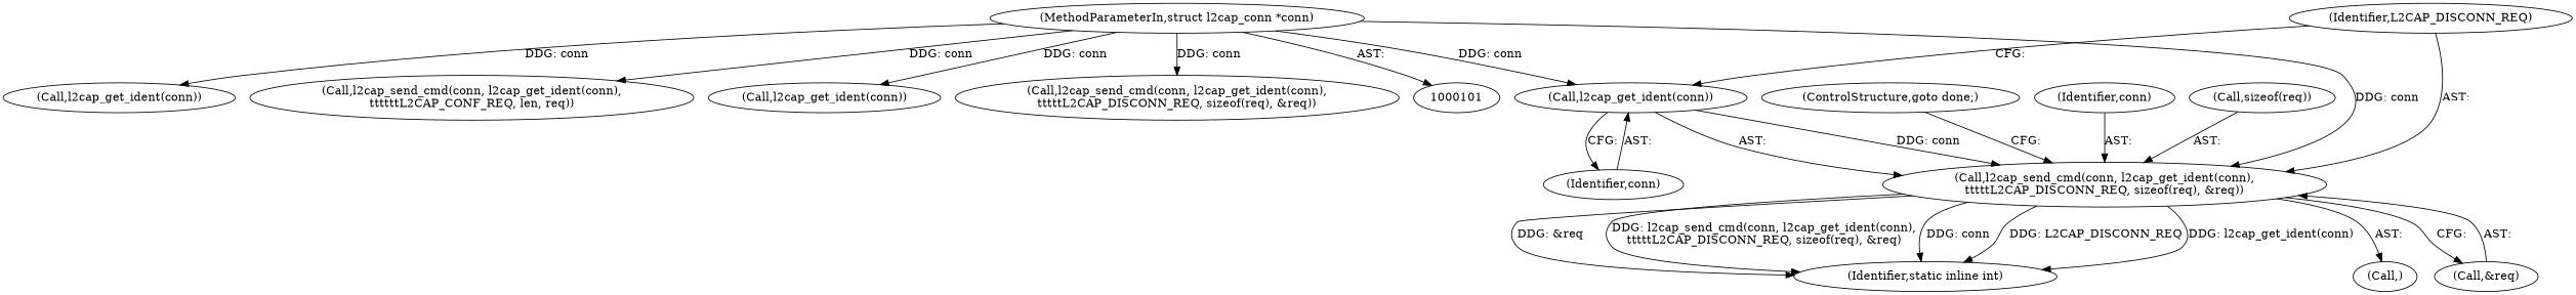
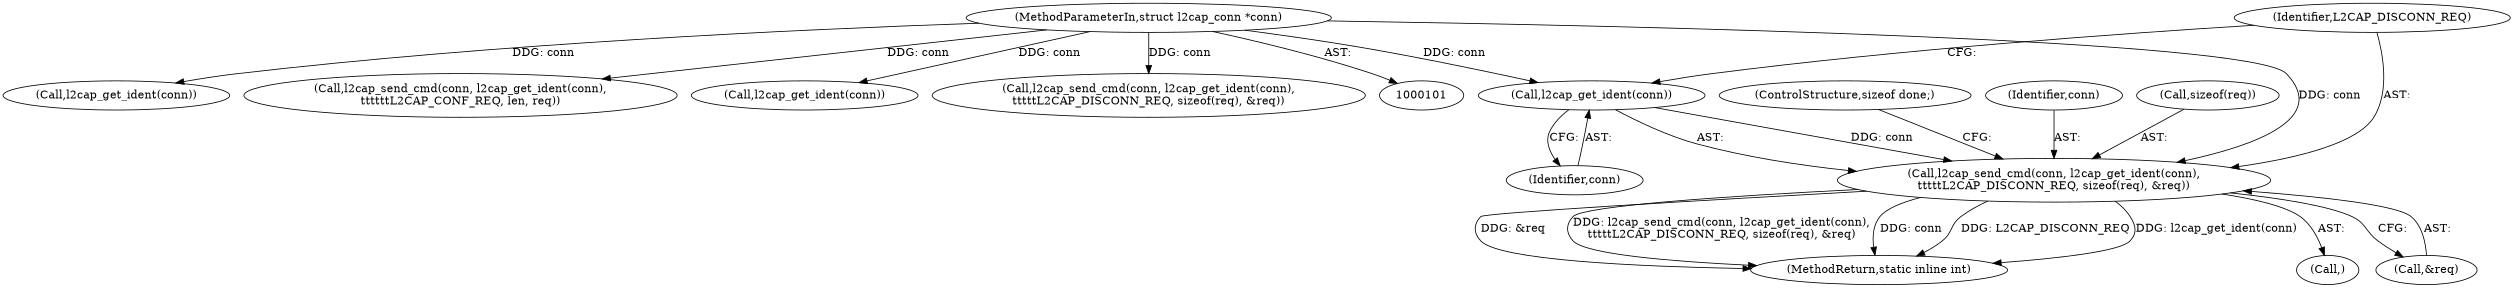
  digraph {
    n1 [label="(Call,l2cap_send_cmd(conn, l2cap_get_ident(conn),\n\t\t\t\t\tL2CAP_DISCONN_REQ, sizeof(req), &req))"]
-   n2 [label="(Identifier,static inline int)"]
+   n2 [label="(MethodReturn,static inline int)"]
    n3 [label="(Call,)"]
    n4 [label="(Call,&req)"]
    n5 [label="(Call,l2cap_get_ident(conn))"]
    n6 [label="(Identifier,conn)"]
    n7 [label="(MethodParameterIn,struct l2cap_conn *conn)"]
    n8 [label="(Call,l2cap_get_ident(conn))"]
    n9 [label="(Call,l2cap_send_cmd(conn, l2cap_get_ident(conn),\n\t\t\t\t\t\tL2CAP_CONF_REQ, len, req))"]
    n10 [label="(Call,l2cap_get_ident(conn))"]
    n11 [label="(Call,l2cap_send_cmd(conn, l2cap_get_ident(conn),\n\t\t\t\t\tL2CAP_DISCONN_REQ, sizeof(req), &req))"]
    1000101
-   n13 [label="(ControlStructure,goto done;)"]
+   n13 [label="(ControlStructure,sizeof done;)"]
    n14 [label="(Identifier,conn)"]
    n15 [label="(Identifier,L2CAP_DISCONN_REQ)"]
    n16 [label="(Call,sizeof(req))"]
    n1 -> n2 [label="DDG: conn"]
    n1 -> n2 [label="DDG: L2CAP_DISCONN_REQ"]
    n1 -> n2 [label="DDG: l2cap_get_ident(conn)"]
    n1 -> n2 [label="DDG: &req"]
    n1 -> n2 [label="DDG: l2cap_send_cmd(conn, l2cap_get_ident(conn),\n\t\t\t\t\tL2CAP_DISCONN_REQ, sizeof(req), &req)"]
    n1 -> n3 [label="AST: "]
    n1 -> n4 [label="CFG: "]
    n4 -> n1 [label="AST: "]
    n5 -> n1 [label="AST: "]
    n5 -> n1 [label="DDG: conn"]
    n5 -> n6 [label="CFG: "]
    n6 -> n5 [label="AST: "]
    n7 -> n1 [label="DDG: conn"]
    n7 -> n5 [label="DDG: conn"]
    n7 -> n8 [label="DDG: conn"]
    n7 -> n9 [label="DDG: conn"]
    n7 -> n10 [label="DDG: conn"]
    n7 -> n11 [label="DDG: conn"]
    n7 -> 1000101 [label="AST: "]
    n13 -> n1 [label="CFG: "]
    n14 -> n1 [label="AST: "]
    n15 -> n1 [label="AST: "]
    n15 -> n5 [label="CFG: "]
    n16 -> n1 [label="AST: "]
  }
